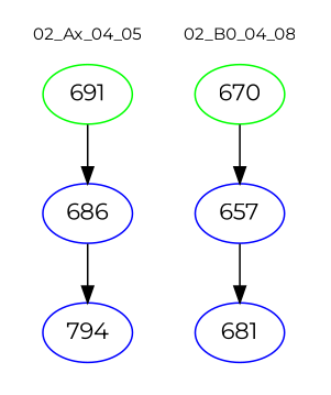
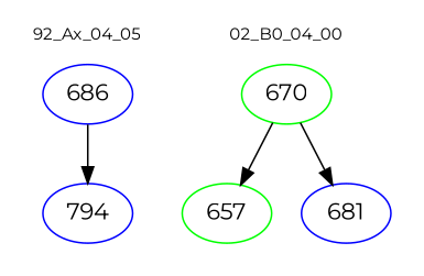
  digraph {
    fontname=Montserrat
    node [color=green fontname=Montserrat]
    edge [color=black fontname=Montserrat]
-   n1 [label=691]
    n2 [color=blue label=686]
    n3 [color=blue label=794]
    n4 [label=670]
-   n5 [color=blue label=657]
+   n5 [label=657]
    n6 [color=blue label=681]
    subgraph cluster_1 {
      color=white
      fontsize=10
-     label="02_Ax_04_05"
-     n1
+     label="92_Ax_04_05"
      n2
      n3
    }
    subgraph cluster_2 {
      color=white
      fontsize=10
-     label="02_B0_04_08"
+     label="02_B0_04_00"
      n4
      n5
      n6
    }
-   n1 -> n2
    n2 -> n3
    n4 -> n5
-   n5 -> n6
+   n4 -> n6
  }
